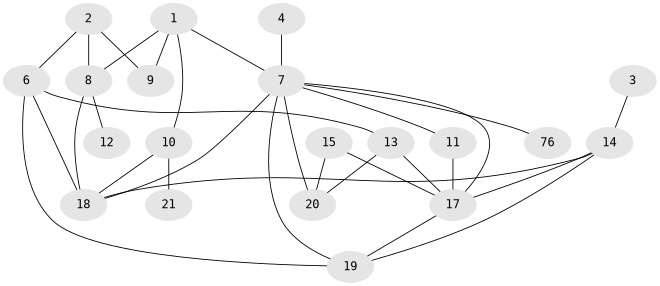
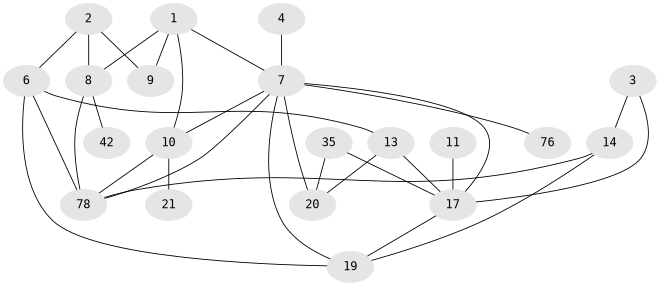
  graph {
    fontname="DejaVu Sans Mono"
    node [color=gray90 fontname="DejaVu Sans Mono" style=filled]
    edge [fontname="DejaVu Sans Mono" weight=1.0]
    1
    7
    8
    9
    10
-   18
+   18 [label=78]
    19
    11
    n9 [label=76]
    17
    20
-   12
+   12 [label=42]
    21
    2
    6
    13
    3
    14
    4
-   15
+   15 [label=35]
    1 -- 7
    1 -- 8
    1 -- 9
    1 -- 10
    7 -- 18
    7 -- 19
-   7 -- 11
+   7 -- 10
    7 -- n9
    7 -- 17
    7 -- 20 [weight=2.0]
    8 -- 18 [weight=2.0]
    8 -- 12 [weight=2.0]
    10 -- 18
    10 -- 21
    11 -- 17 [weight=2.0]
    17 -- 19
    2 -- 8
    2 -- 9
    2 -- 6
    6 -- 18
    6 -- 19
    6 -- 13
    13 -- 17
    13 -- 20
    3 -- 14
    14 -- 18
    14 -- 19
-   14 -- 17
+   3 -- 17
    4 -- 7
    15 -- 17
    15 -- 20
  }
